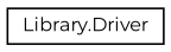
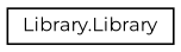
  digraph {
    rankdir=LR
    fontname=Montserrat
-   n1 [color=black fillcolor=white fontname=Montserrat fontsize=10 height=0.2 label="Library.Driver" shape=record style=filled width=0.4]
+   n1 [color=black fillcolor=white fontname=Montserrat fontsize=10 height=0.2 label="Library.Library" shape=record style=filled width=0.4]
  }
